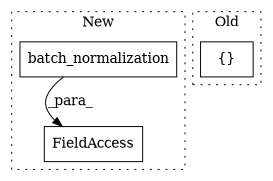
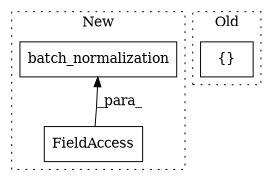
  digraph {
    node [shape=box]
    n1 [a=32 l="20,1" label=batch_normalization s="12030,12116"]
    n2 [a=22 l=9 label=FieldAccess s=12066]
    n3 [a=4 l="1,1" label="{}" s="10084,10088"]
    subgraph cluster_1 {
      label=New
      style=dotted
      n1
      n2
    }
    subgraph cluster_2 {
      label=Old
      style=dotted
      n3
    }
-   n1 -> n2 [label=_para_]
+   n2 -> n1 [label=_para_]
  }
